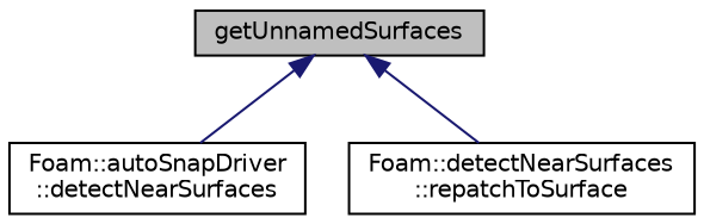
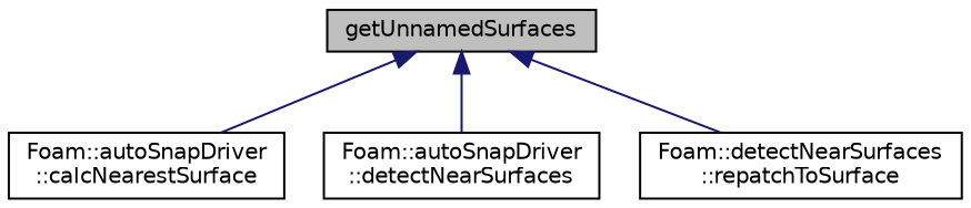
  digraph {
    rankdir=TB
    node [color=black fontname=Helvetica fontsize=10 shape=record]
    edge [color=midnightblue dir=back fontname=Helvetica fontsize=10 labelfontname=Helvetica labelfontsize=10 style=solid]
    n1 [fillcolor=grey75 fontcolor=black height=0.2 label=getUnnamedSurfaces style=filled width=0.4]
+   n2 [height=0.2 label="Foam::autoSnapDriver\l::calcNearestSurface" width=0.4]
    n3 [height=0.2 label="Foam::autoSnapDriver\l::detectNearSurfaces" width=0.4]
    n4 [height=0.2 label="Foam::detectNearSurfaces\l::repatchToSurface" width=0.4]
+   n1 -> n2
    n1 -> n3
    n1 -> n4
  }
